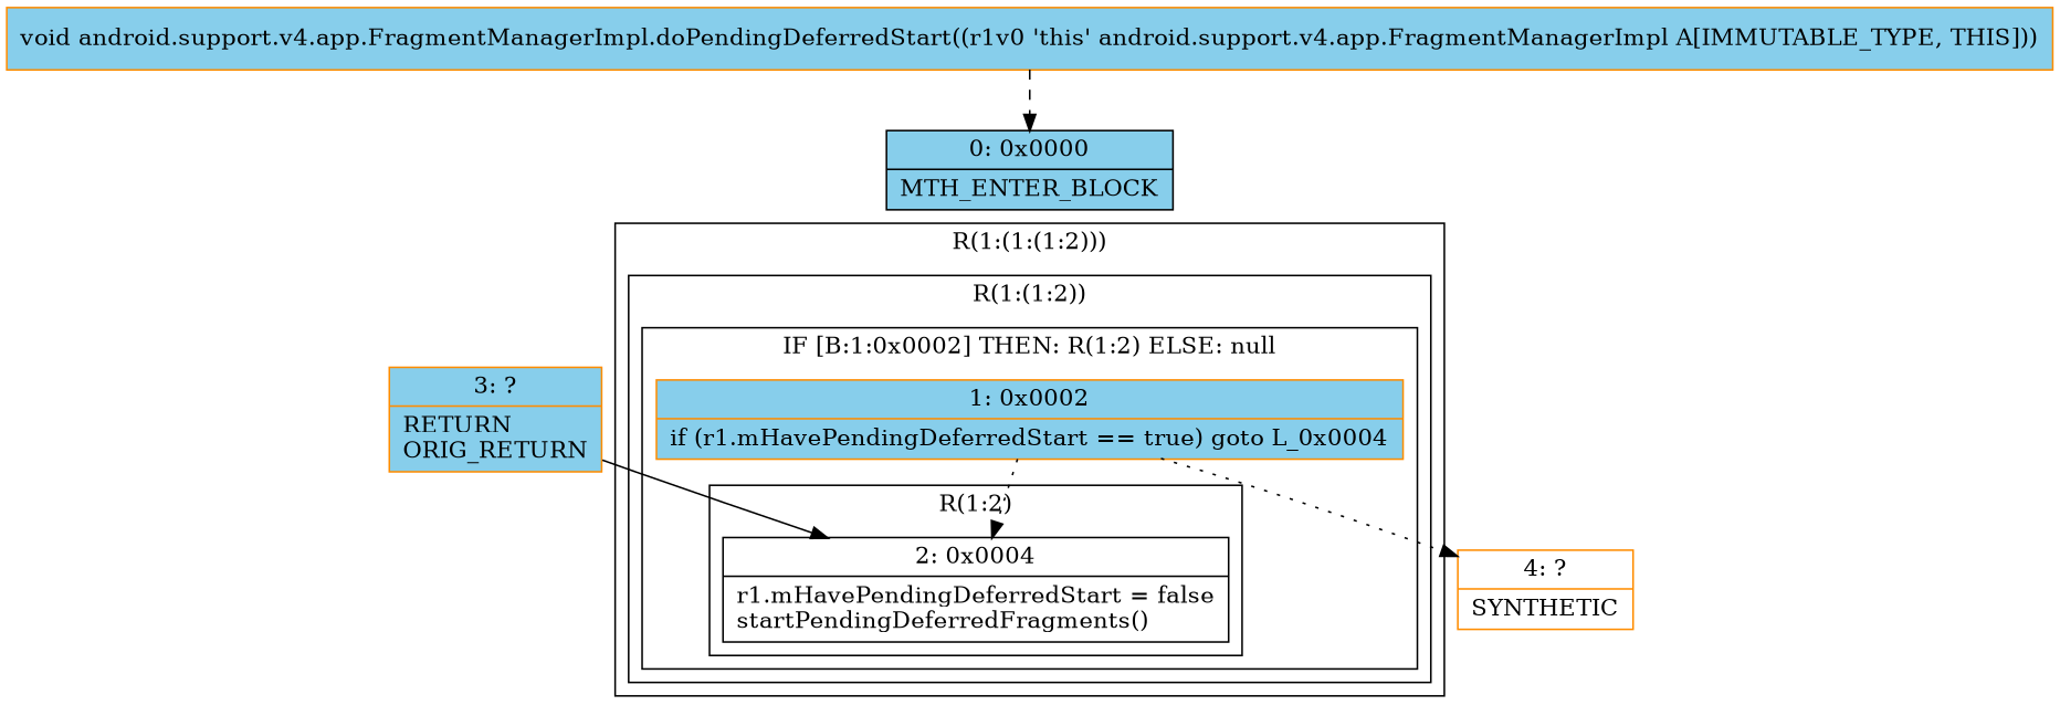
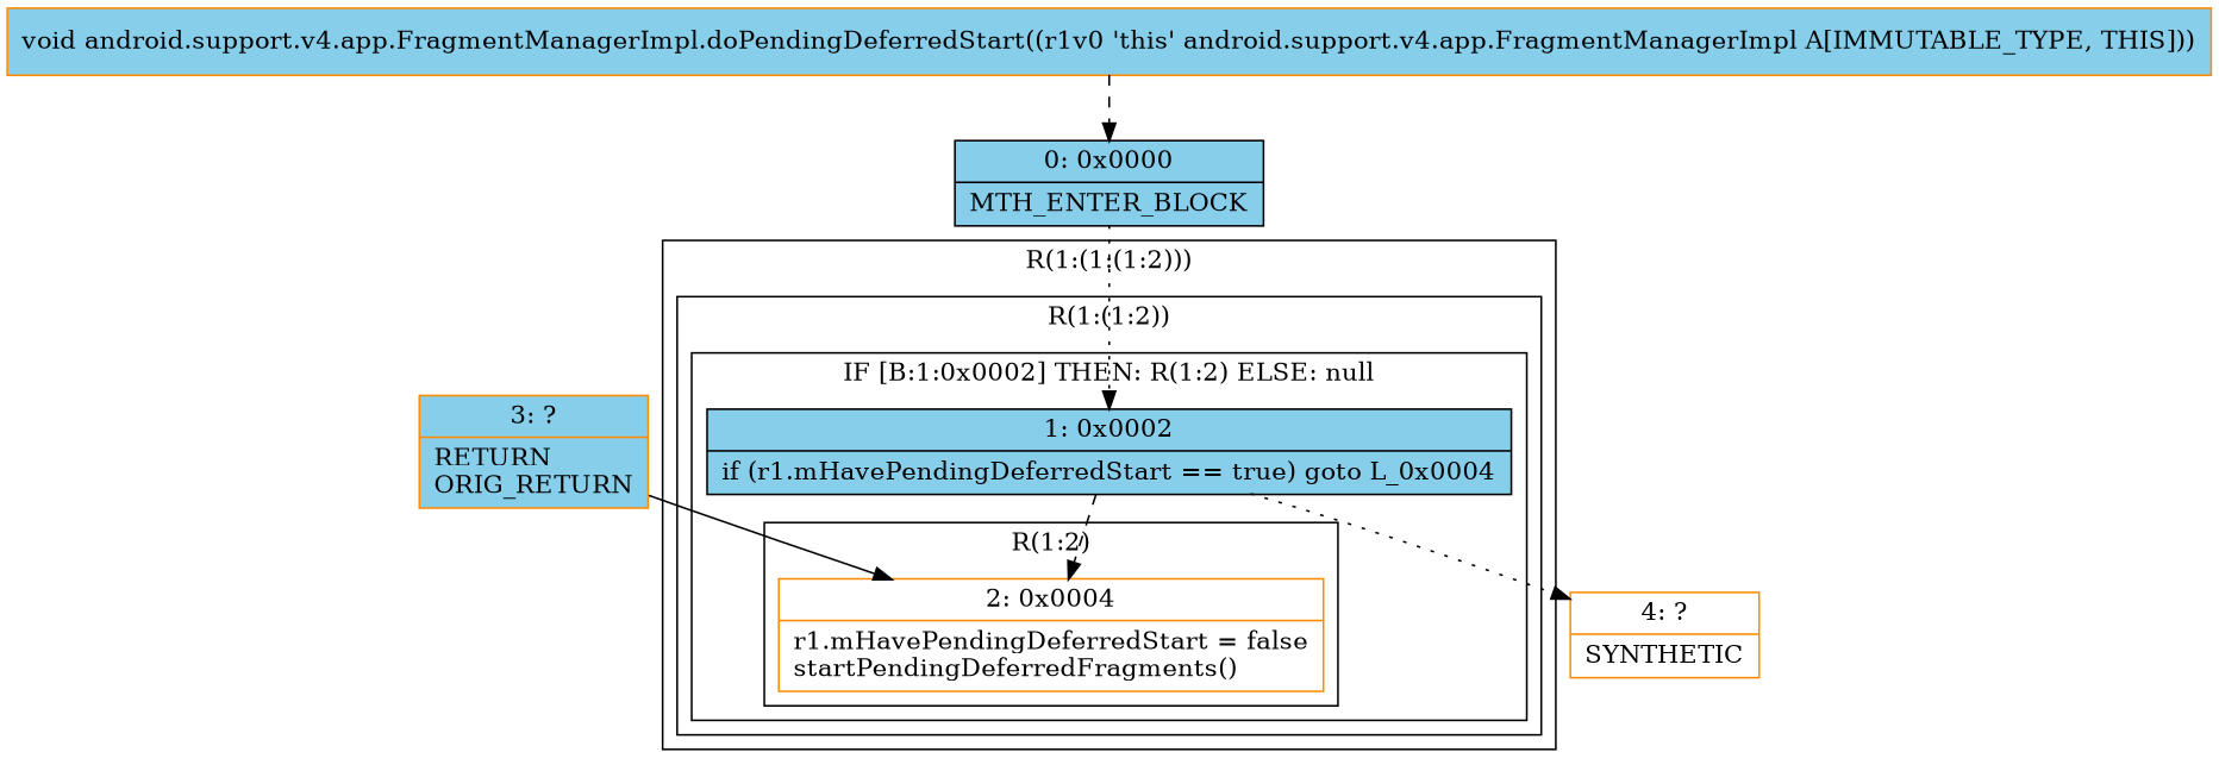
  digraph {
    node [color=darkorange fillcolor=skyblue shape=record style=filled]
    edge [style=dashed]
-   n1 [color=black fillcolor=white label="{2\:\ 0x0004|r1.mHavePendingDeferredStart = false\lstartPendingDeferredFragments()\l}"]
-   n2 [label="{1\:\ 0x0002|if (r1.mHavePendingDeferredStart == true) goto L_0x0004\l}"]
+   n1 [fillcolor=white label="{2\:\ 0x0004|r1.mHavePendingDeferredStart = false\lstartPendingDeferredFragments()\l}"]
+   n2 [color=black label="{1\:\ 0x0002|if (r1.mHavePendingDeferredStart == true) goto L_0x0004\l}"]
    n3 [fillcolor=white label="{4\:\ ?|SYNTHETIC\l}"]
    n4 [label="{3\:\ ?|RETURN\lORIG_RETURN\l}"]
    n5 [color=black label="{0\:\ 0x0000|MTH_ENTER_BLOCK\l}"]
    n6 [label="{void android.support.v4.app.FragmentManagerImpl.doPendingDeferredStart((r1v0 'this' android.support.v4.app.FragmentManagerImpl A[IMMUTABLE_TYPE, THIS])) }"]
    subgraph cluster_1 {
      label="R(1:(1:(1:2)))"
      subgraph cluster_2 {
        label="R(1:(1:2))"
        subgraph cluster_3 {
          label="IF [B:1:0x0002] THEN: R(1:2) ELSE: null"
          n2
          subgraph cluster_4 {
            label="R(1:2)"
            n1
          }
        }
      }
    }
-   n2 -> n1 [style=dotted]
+   n2 -> n1
    n2 -> n3 [style=dotted]
    n4 -> n1 [style=solid]
+   n5 -> n2 [style=dotted]
    n6 -> n5
  }
